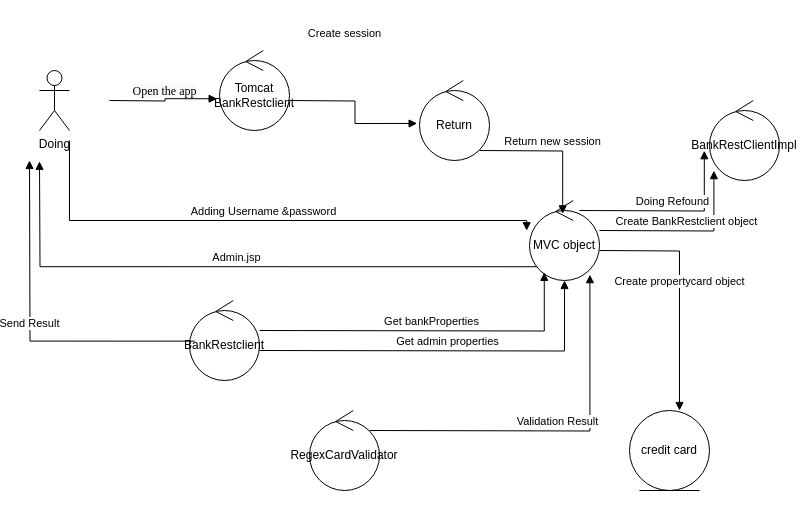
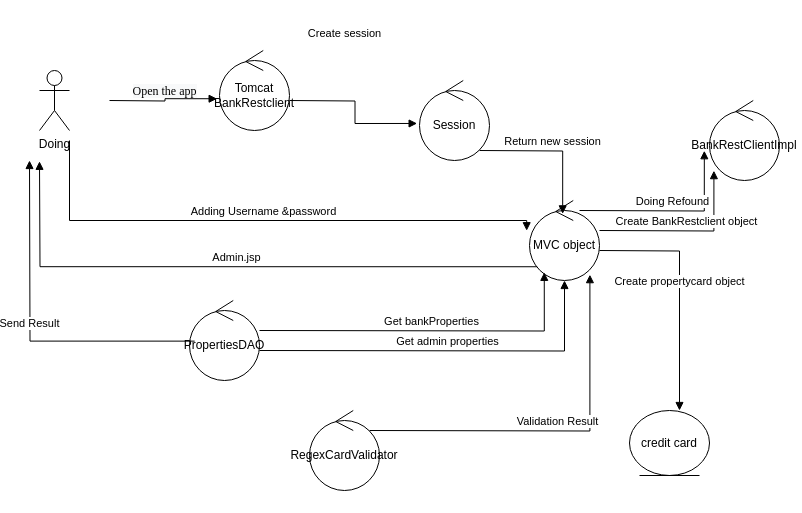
  <mxCell id="0" />
  <mxCell id="1" parent="0" />
  <mxCell id="2" value="Doing" style="shape=umlActor;verticalLabelPosition=bottom;verticalAlign=top;html=1;" vertex="1" parent="1"><mxGeometry x="30" y="40" width="30" height="60" as="geometry" /></mxCell>
  <mxCell id="3" value="Tomcat BankRestclient" style="ellipse;shape=umlControl;whiteSpace=wrap;html=1;" vertex="1" parent="1"><mxGeometry x="210" y="20" width="70" height="80" as="geometry" /></mxCell>
- <mxCell id="4" value="Return" style="ellipse;shape=umlControl;whiteSpace=wrap;html=1;" vertex="1" parent="1"><mxGeometry x="410" y="50" width="70" height="80" as="geometry" /></mxCell>
+ <mxCell id="4" value="Session" style="ellipse;shape=umlControl;whiteSpace=wrap;html=1;" vertex="1" parent="1"><mxGeometry x="410" y="50" width="70" height="80" as="geometry" /></mxCell>
  <mxCell id="5" value="MVC object" style="ellipse;shape=umlControl;whiteSpace=wrap;html=1;" vertex="1" parent="1"><mxGeometry x="520" y="170" width="70" height="80" as="geometry" /></mxCell>
- <mxCell id="6" value="BankRestclient" style="ellipse;shape=umlControl;whiteSpace=wrap;html=1;" vertex="1" parent="1"><mxGeometry x="180" y="270" width="70" height="80" as="geometry" /></mxCell>
+ <mxCell id="6" value="PropertiesDAO" style="ellipse;shape=umlControl;whiteSpace=wrap;html=1;" vertex="1" parent="1"><mxGeometry x="180" y="270" width="70" height="80" as="geometry" /></mxCell>
  <mxCell id="7" value="&lt;span style=&quot;font-family: &amp;#34;verdana&amp;#34; ; font-size: 12px ; background-color: rgb(248 , 249 , 250)&quot;&gt;Open the app&lt;/span&gt;" style="html=1;verticalAlign=bottom;endArrow=block;rounded=0;edgeStyle=orthogonalEdgeStyle;entryX=-0.034;entryY=0.603;entryDx=0;entryDy=0;entryPerimeter=0;" edge="1" parent="1" target="3"><mxGeometry width="80" relative="1" as="geometry"><mxPoint x="100" y="70" as="sourcePoint" /><mxPoint x="180" y="70" as="targetPoint" /></mxGeometry></mxCell>
  <mxCell id="8" value="&lt;br&gt;&lt;br&gt;&lt;span style=&quot;color: rgb(0 , 0 , 0) ; font-family: &amp;#34;helvetica&amp;#34; ; font-size: 11px ; font-style: normal ; font-weight: 400 ; letter-spacing: normal ; text-align: center ; text-indent: 0px ; text-transform: none ; word-spacing: 0px ; background-color: rgb(255 , 255 , 255) ; display: inline ; float: none&quot;&gt;Create session&lt;br&gt;&lt;/span&gt;&lt;br&gt;" style="html=1;verticalAlign=bottom;endArrow=block;rounded=0;edgeStyle=orthogonalEdgeStyle;entryX=-0.034;entryY=0.537;entryDx=0;entryDy=0;entryPerimeter=0;" edge="1" parent="1" target="4"><mxGeometry x="-0.137" y="25" width="80" relative="1" as="geometry"><mxPoint x="280" y="70" as="sourcePoint" /><mxPoint x="360" y="70" as="targetPoint" /><mxPoint x="-10" y="-20" as="offset" /></mxGeometry></mxCell>
  <mxCell id="9" value="Return new session&lt;br&gt;" style="html=1;verticalAlign=bottom;endArrow=block;rounded=0;edgeStyle=orthogonalEdgeStyle;entryX=0.474;entryY=0.167;entryDx=0;entryDy=0;entryPerimeter=0;" edge="1" parent="1" target="5"><mxGeometry width="80" relative="1" as="geometry"><mxPoint x="470" y="120" as="sourcePoint" /><mxPoint x="550" y="120" as="targetPoint" /></mxGeometry></mxCell>
  <mxCell id="10" value="Admin.jsp" style="html=1;verticalAlign=bottom;endArrow=block;rounded=0;edgeStyle=orthogonalEdgeStyle;exitX=0.109;exitY=0.828;exitDx=0;exitDy=0;exitPerimeter=0;" edge="1" parent="1" source="5"><mxGeometry width="80" relative="1" as="geometry"><mxPoint x="580" y="249" as="sourcePoint" /><mxPoint x="30" y="130.8" as="targetPoint" /></mxGeometry></mxCell>
  <mxCell id="11" value="Adding Username &amp;amp;password" style="html=1;verticalAlign=bottom;endArrow=block;rounded=0;edgeStyle=orthogonalEdgeStyle;entryX=-0.04;entryY=0.378;entryDx=0;entryDy=0;entryPerimeter=0;" edge="1" parent="1" target="5"><mxGeometry width="80" relative="1" as="geometry"><mxPoint x="60" y="110" as="sourcePoint" /><mxPoint x="140" y="110" as="targetPoint" /><Array as="points"><mxPoint x="60" y="190" /><mxPoint x="517" y="190" /></Array></mxGeometry></mxCell>
  <mxCell id="12" value="Get admin properties" style="html=1;verticalAlign=bottom;endArrow=block;rounded=0;edgeStyle=orthogonalEdgeStyle;" edge="1" parent="1" target="5"><mxGeometry width="80" relative="1" as="geometry"><mxPoint x="250" y="320" as="sourcePoint" /><mxPoint x="330" y="320" as="targetPoint" /></mxGeometry></mxCell>
  <mxCell id="13" value="Send Result" style="html=1;verticalAlign=bottom;endArrow=block;rounded=0;edgeStyle=orthogonalEdgeStyle;exitX=0.074;exitY=0.508;exitDx=0;exitDy=0;exitPerimeter=0;" edge="1" parent="1" source="6"><mxGeometry width="80" relative="1" as="geometry"><mxPoint x="100" y="310" as="sourcePoint" /><mxPoint x="20" y="130" as="targetPoint" /></mxGeometry></mxCell>
- <mxCell id="14" value="credit card&lt;br&gt;" style="ellipse;shape=umlEntity;whiteSpace=wrap;html=1;" vertex="1" parent="1"><mxGeometry x="620" y="380" width="80" height="80" as="geometry" /></mxCell>
+ <mxCell id="14" value="credit card&lt;br&gt;" style="ellipse;shape=umlEntity;whiteSpace=wrap;html=1;" vertex="1" parent="1"><mxGeometry x="620" y="380" width="80" height="65" as="geometry" /></mxCell>
  <mxCell id="15" value="RegexCardValidator" style="ellipse;shape=umlControl;whiteSpace=wrap;html=1;" vertex="1" parent="1"><mxGeometry x="300" y="380" width="70" height="80" as="geometry" /></mxCell>
  <mxCell id="16" value="Create propertycard object" style="html=1;verticalAlign=bottom;endArrow=block;rounded=0;edgeStyle=orthogonalEdgeStyle;entryX=0.625;entryY=0;entryDx=0;entryDy=0;entryPerimeter=0;" edge="1" parent="1" target="14"><mxGeometry width="80" relative="1" as="geometry"><mxPoint x="590" y="220" as="sourcePoint" /><mxPoint x="670" y="220" as="targetPoint" /></mxGeometry></mxCell>
  <mxCell id="17" value="Validation Result" style="html=1;verticalAlign=bottom;endArrow=block;rounded=0;edgeStyle=orthogonalEdgeStyle;entryX=0.863;entryY=0.927;entryDx=0;entryDy=0;entryPerimeter=0;" edge="1" parent="1" target="5"><mxGeometry width="80" relative="1" as="geometry"><mxPoint x="360" y="400" as="sourcePoint" /><mxPoint x="440" y="400" as="targetPoint" /></mxGeometry></mxCell>
  <mxCell id="18" value="BankRestClientImpl" style="ellipse;shape=umlControl;whiteSpace=wrap;html=1;" vertex="1" parent="1"><mxGeometry x="700" y="70" width="70" height="80" as="geometry" /></mxCell>
  <mxCell id="19" value="Create BankRestclient object" style="html=1;verticalAlign=bottom;endArrow=block;rounded=0;edgeStyle=orthogonalEdgeStyle;entryX=0.063;entryY=0.877;entryDx=0;entryDy=0;entryPerimeter=0;" edge="1" parent="1" target="18"><mxGeometry width="80" relative="1" as="geometry"><mxPoint x="590" y="200" as="sourcePoint" /><mxPoint x="670" y="200" as="targetPoint" /></mxGeometry></mxCell>
  <mxCell id="20" value="Get bankProperties&lt;br&gt;" style="html=1;verticalAlign=bottom;endArrow=block;rounded=0;edgeStyle=orthogonalEdgeStyle;entryX=0.211;entryY=0.898;entryDx=0;entryDy=0;entryPerimeter=0;" edge="1" parent="1" target="5"><mxGeometry width="80" relative="1" as="geometry"><mxPoint x="250" y="300" as="sourcePoint" /><mxPoint x="330" y="300" as="targetPoint" /></mxGeometry></mxCell>
  <mxCell id="21" value="Doing Refound" style="html=1;verticalAlign=bottom;endArrow=block;rounded=0;edgeStyle=orthogonalEdgeStyle;entryX=-0.074;entryY=0.628;entryDx=0;entryDy=0;entryPerimeter=0;" edge="1" parent="1" target="18"><mxGeometry width="80" relative="1" as="geometry"><mxPoint x="570" y="180" as="sourcePoint" /><mxPoint x="650" y="180" as="targetPoint" /></mxGeometry></mxCell>
